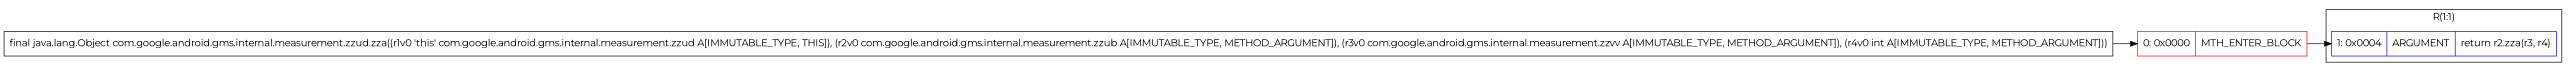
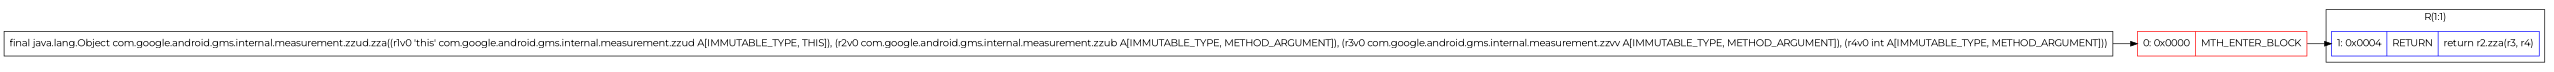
  digraph {
    rankdir=LR
    fontname=Montserrat
    node [shape=record fontname=Montserrat]
    edge [fontname=Montserrat]
-   n1 [color=blue label="{1\:\ 0x0004|ARGUMENT\l|return r2.zza(r3, r4)\l}"]
+   n1 [color=blue label="{1\:\ 0x0004|RETURN\l|return r2.zza(r3, r4)\l}"]
    n2 [color=red label="{0\:\ 0x0000|MTH_ENTER_BLOCK\l}"]
    n3 [label="{final java.lang.Object com.google.android.gms.internal.measurement.zzud.zza((r1v0 'this' com.google.android.gms.internal.measurement.zzud A[IMMUTABLE_TYPE, THIS]), (r2v0 com.google.android.gms.internal.measurement.zzub A[IMMUTABLE_TYPE, METHOD_ARGUMENT]), (r3v0 com.google.android.gms.internal.measurement.zzvv A[IMMUTABLE_TYPE, METHOD_ARGUMENT]), (r4v0 int A[IMMUTABLE_TYPE, METHOD_ARGUMENT])) }"]
    subgraph cluster_1 {
      label="R(1:1)"
      n1
    }
    n2 -> n1
    n3 -> n2
  }
